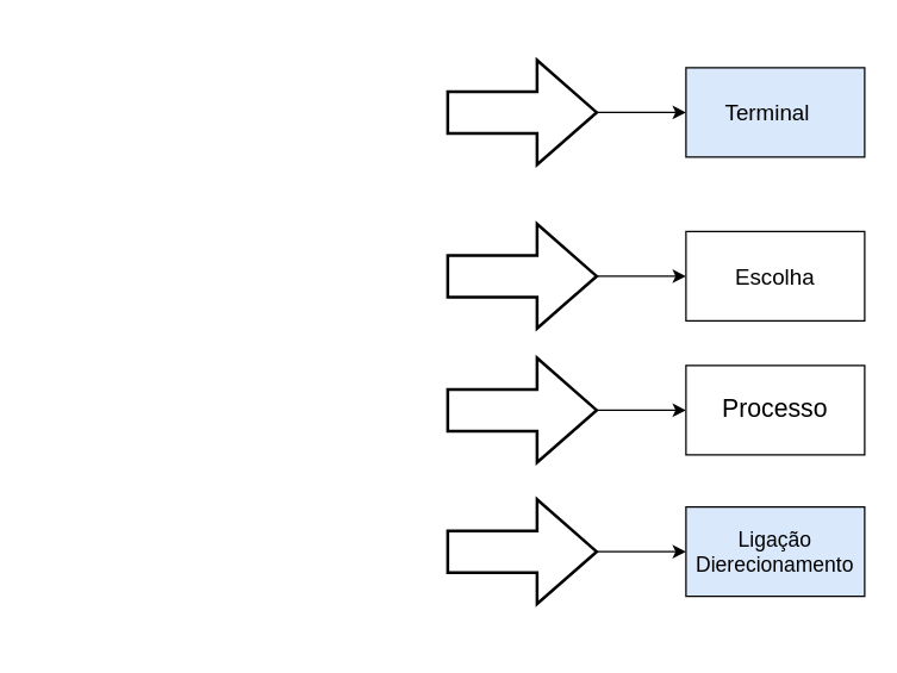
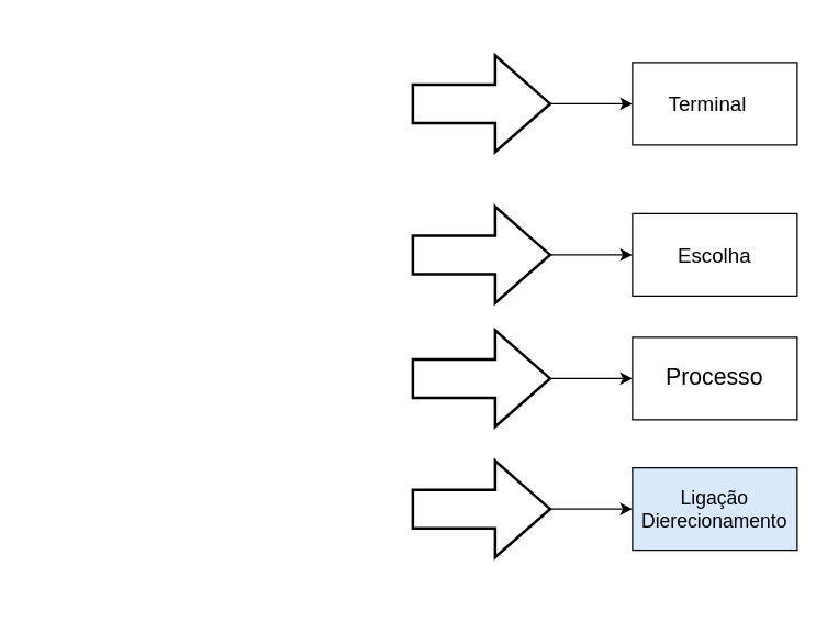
  <mxCell id="0" />
  <mxCell id="1" parent="0" />
  <mxCell id="2" value="&lt;b style=&quot;font-weight:normal;&quot; id=&quot;docs-internal-guid-c7be8961-7fff-bd1d-80d0-0f63292a4061&quot;&gt;&lt;span style=&quot;font-size: 14pt; font-family: Arial, sans-serif; color: rgb(0, 0, 0); background-color: transparent; font-weight: 400; font-style: normal; font-variant: normal; text-decoration: none; vertical-align: baseline;&quot;&gt;&lt;span style=&quot;border:none;display:inline-block;overflow:hidden;width:275px;height:384px;&quot;&gt;&lt;img src=&quot;https://lh7-us.googleusercontent.com/GYiQkIFXejFQYyqVUo6xhvhqqtTdwb33phluTqT1RNvUFAu1uiP8GfvZlxbKJGuhST2yTAK4pLHlIMG2bUI2LoMykNi20XXvEmic7eaJ581tqTGXEU9-N9Xu0WxY_dnhFiadGzfIewvQTC24Hg4OUPs&quot; width=&quot;275&quot; height=&quot;384&quot; style=&quot;margin-left:0px;margin-top:0px;&quot;&gt;&lt;/span&gt;&lt;/span&gt;&lt;/b&gt;" style="text;whiteSpace=wrap;html=1;" vertex="1" parent="1"><mxGeometry x="20" y="20" width="310" height="410" as="geometry" /></mxCell>
  <mxCell id="3" value="" style="edgeStyle=orthogonalEdgeStyle;rounded=0;orthogonalLoop=1;jettySize=auto;html=1;" edge="1" parent="1" source="4" target="11"><mxGeometry relative="1" as="geometry" /></mxCell>
  <mxCell id="4" value="" style="verticalLabelPosition=bottom;verticalAlign=top;html=1;strokeWidth=2;shape=mxgraph.arrows2.arrow;dy=0.6;dx=40;notch=0;" vertex="1" parent="1"><mxGeometry x="300" y="40" width="100" height="70" as="geometry" /></mxCell>
  <mxCell id="5" value="" style="edgeStyle=orthogonalEdgeStyle;rounded=0;orthogonalLoop=1;jettySize=auto;html=1;" edge="1" parent="1" source="6" target="12"><mxGeometry relative="1" as="geometry" /></mxCell>
  <mxCell id="6" value="" style="verticalLabelPosition=bottom;verticalAlign=top;html=1;strokeWidth=2;shape=mxgraph.arrows2.arrow;dy=0.6;dx=40;notch=0;" vertex="1" parent="1"><mxGeometry x="300" y="150" width="100" height="70" as="geometry" /></mxCell>
  <mxCell id="7" value="" style="edgeStyle=orthogonalEdgeStyle;rounded=0;orthogonalLoop=1;jettySize=auto;html=1;" edge="1" parent="1" source="8" target="13"><mxGeometry relative="1" as="geometry" /></mxCell>
  <mxCell id="8" value="" style="verticalLabelPosition=bottom;verticalAlign=top;html=1;strokeWidth=2;shape=mxgraph.arrows2.arrow;dy=0.6;dx=40;notch=0;" vertex="1" parent="1"><mxGeometry x="300" y="240" width="100" height="70" as="geometry" /></mxCell>
  <mxCell id="9" value="" style="edgeStyle=orthogonalEdgeStyle;rounded=0;orthogonalLoop=1;jettySize=auto;html=1;" edge="1" parent="1" source="10" target="14"><mxGeometry relative="1" as="geometry" /></mxCell>
  <mxCell id="10" value="" style="verticalLabelPosition=bottom;verticalAlign=top;html=1;strokeWidth=2;shape=mxgraph.arrows2.arrow;dy=0.6;dx=40;notch=0;" vertex="1" parent="1"><mxGeometry x="300" y="335" width="100" height="70" as="geometry" /></mxCell>
- <mxCell id="11" value="Terminal&lt;span style=&quot;white-space: pre; font-size: 15px;&quot;&gt;&#09;&lt;/span&gt;" style="rounded=0;whiteSpace=wrap;html=1;fontSize=15;fillColor=#dae8fc;" vertex="1" parent="1"><mxGeometry x="460" y="45" width="120" height="60" as="geometry" /></mxCell>
+ <mxCell id="11" value="Terminal&lt;span style=&quot;white-space: pre; font-size: 15px;&quot;&gt;&#09;&lt;/span&gt;" style="rounded=0;whiteSpace=wrap;html=1;fontSize=15;" vertex="1" parent="1"><mxGeometry x="460" y="45" width="120" height="60" as="geometry" /></mxCell>
  <mxCell id="12" value="Escolha" style="rounded=0;whiteSpace=wrap;html=1;fontSize=15;" vertex="1" parent="1"><mxGeometry x="460" y="155" width="120" height="60" as="geometry" /></mxCell>
  <mxCell id="13" value="Processo" style="rounded=0;whiteSpace=wrap;html=1;fontSize=17;" vertex="1" parent="1"><mxGeometry x="460" y="245" width="120" height="60" as="geometry" /></mxCell>
  <mxCell id="14" value="Ligação&lt;br style=&quot;font-size: 14px;&quot;&gt;Dierecionamento" style="rounded=0;whiteSpace=wrap;html=1;fontSize=14;fillColor=#dae8fc;" vertex="1" parent="1"><mxGeometry x="460" y="340" width="120" height="60" as="geometry" /></mxCell>
